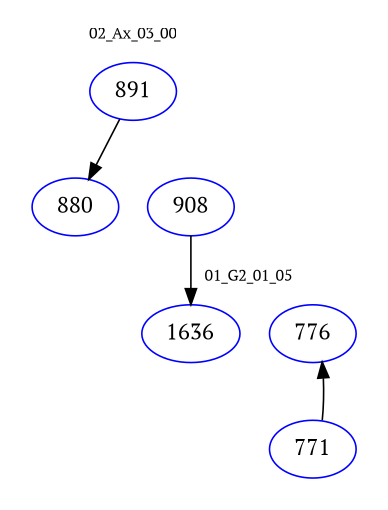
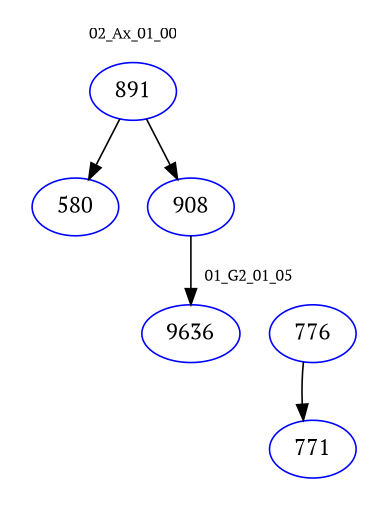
  digraph {
    fontname="PT Serif"
    node [color=blue fontname="PT Serif"]
    edge [color=black fontname="PT Serif"]
    n1 [label=891]
-   n2 [label=880]
+   n2 [label=580]
    n3 [label=908]
    n4 [label=776]
    n5 [label=771]
-   n6 [label=1636]
+   n6 [label=9636]
    subgraph cluster_1 {
      color=white
      fontsize=10
-     label="02_Ax_03_00"
+     label="02_Ax_01_00"
      n1
      n2
      n3
    }
    subgraph cluster_2 {
      color=white
      fontsize=10
      label="01_G2_01_05"
      n4
      n5
      n6
    }
    n1 -> n2
+   n1 -> n3
    n3 -> n6
-   n5 -> n4
+   n4 -> n5
  }
